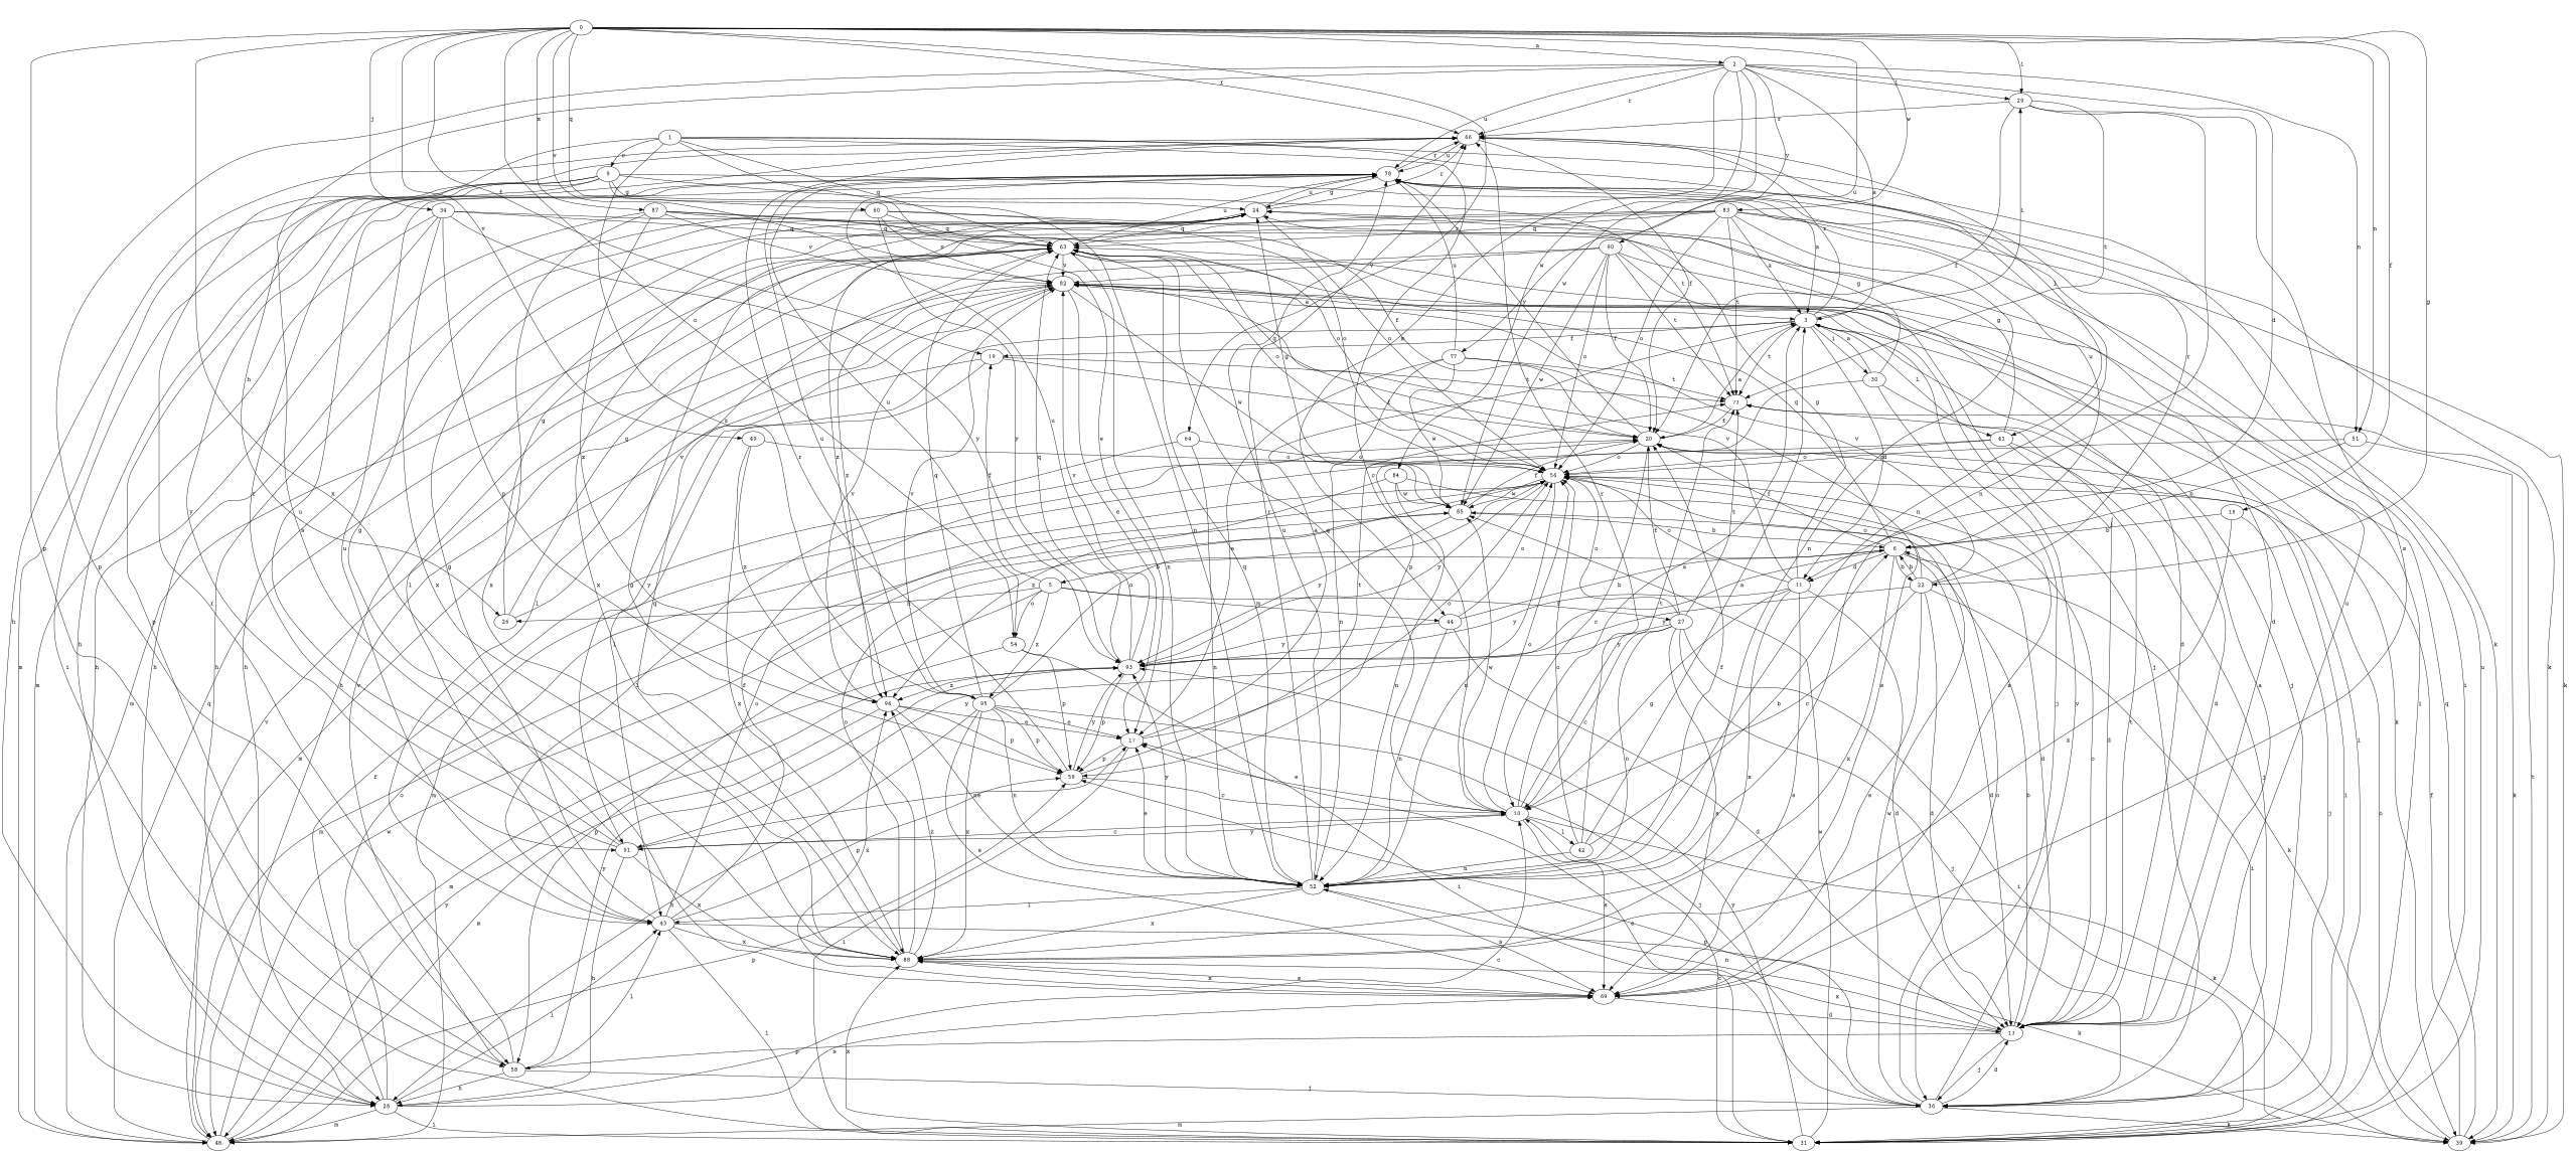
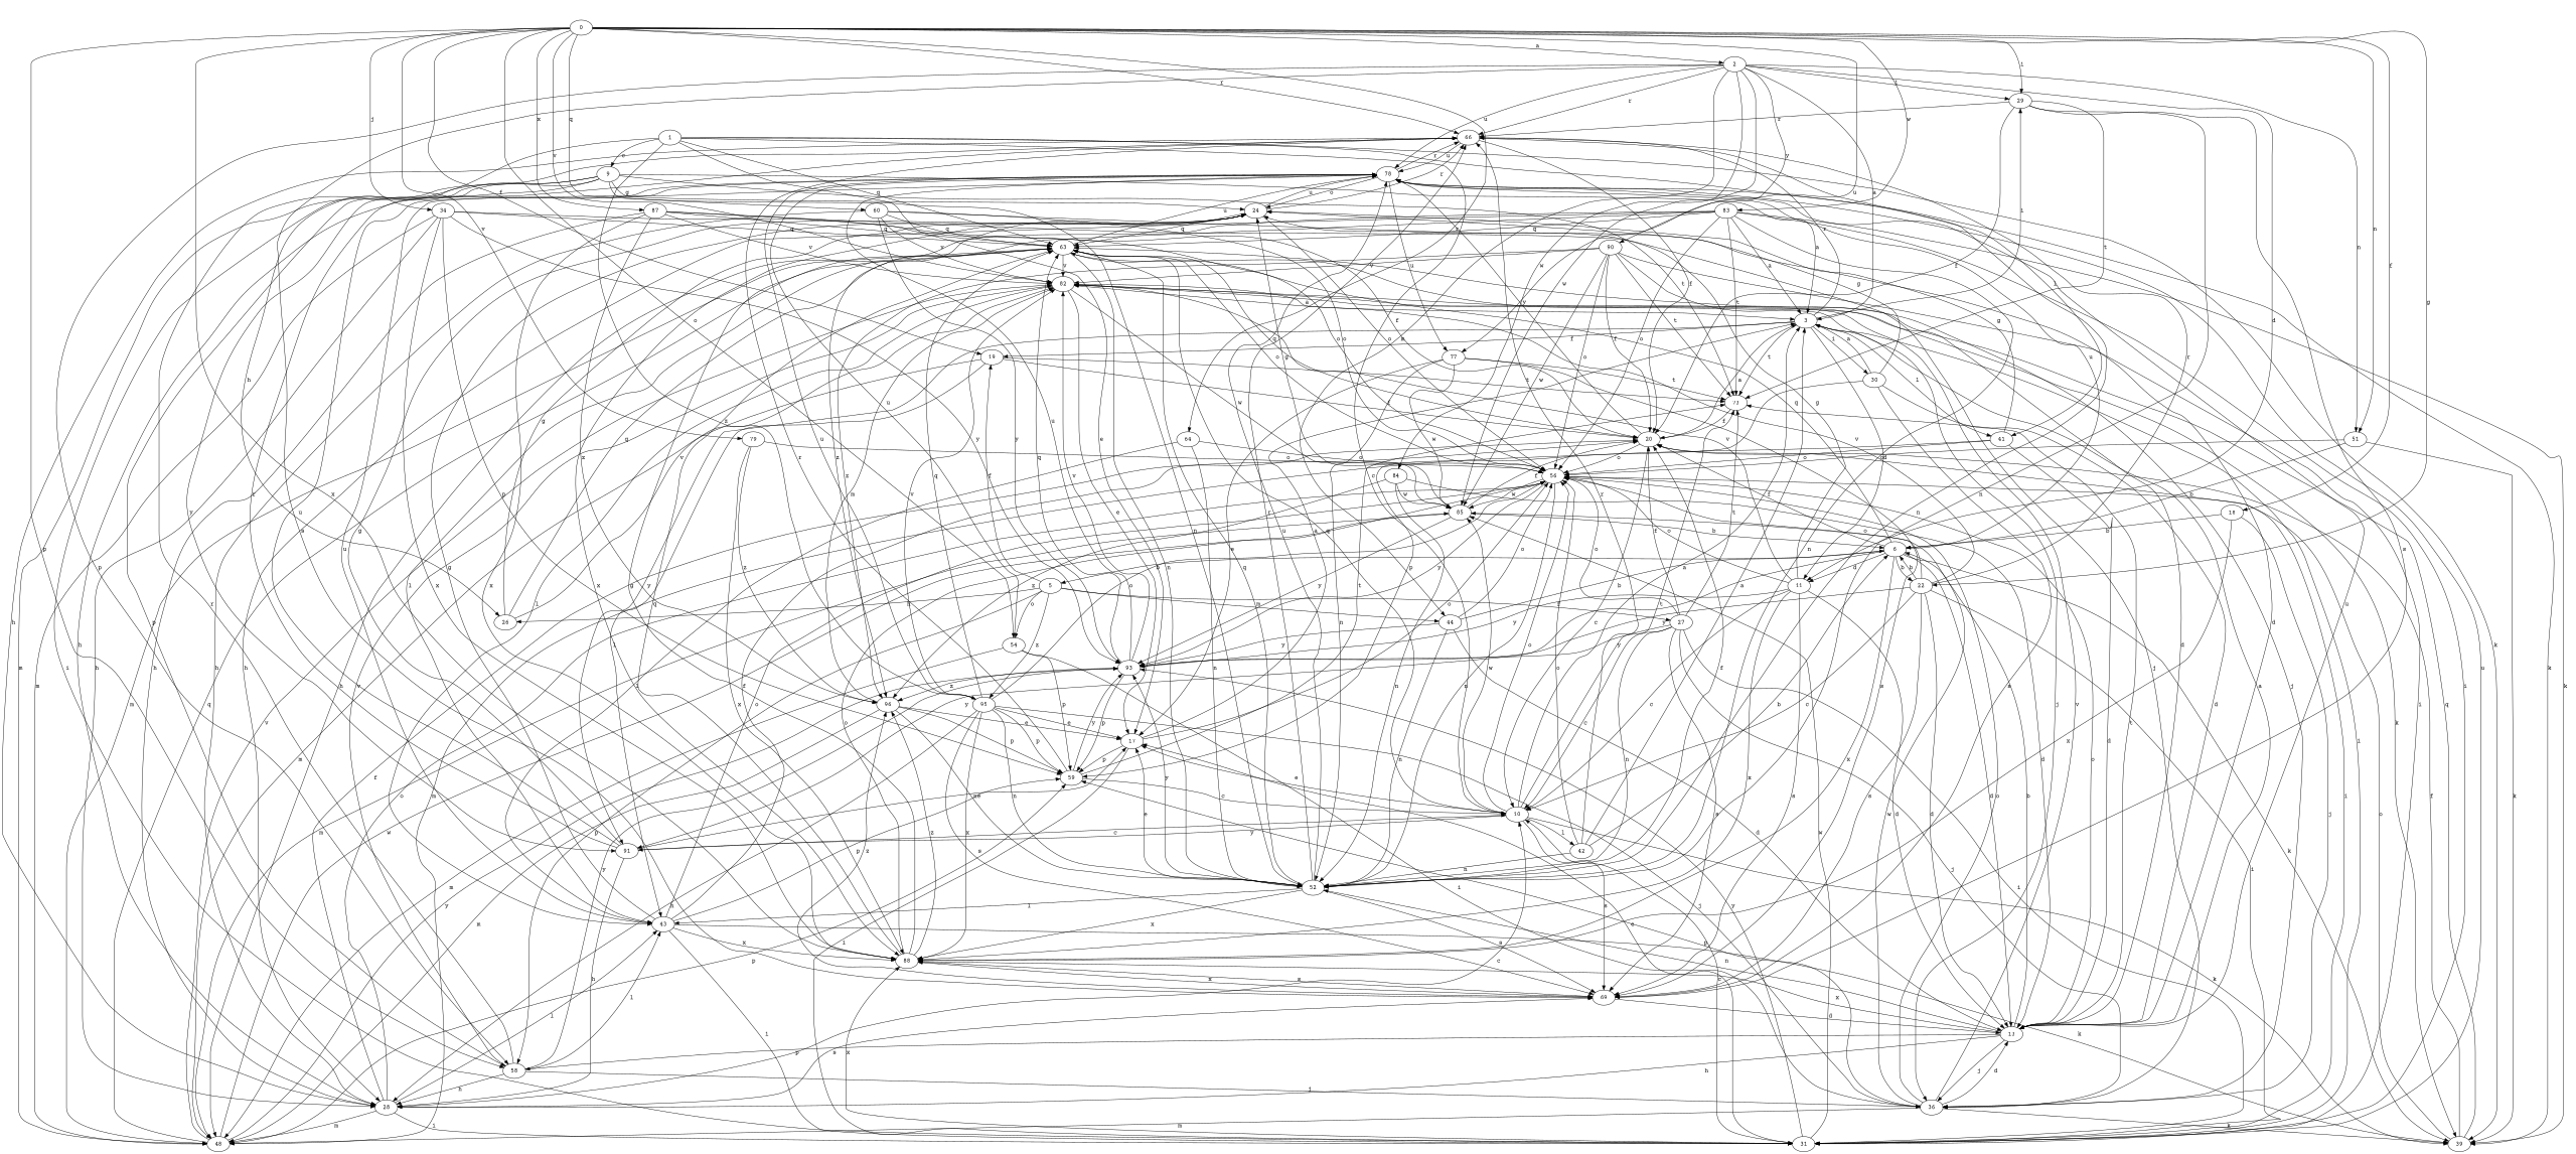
  strict digraph {
    fontname="Courier Prime"
    node [fontname="Courier Prime"]
    edge [fontname="Courier Prime"]
    0
    2
    18
    19
    22
    29
    34
    51
    54
    58
    60
    64
    66
    77
-   79 [label=49]
+   79
    82
    83
    87
    88
    3
    11
    44
    69
    78
    84
    85
    90
    6
    36
    73
    20
    48
    43
    10
    31
    13
    n37 [label=56]
    n38 [label=93]
    52
    63
    28
    59
    39
    17
    96
    24
    1
    9
    26
    n50 [label=41]
    95
    91
    42
    30
    5
    27
    0 -> 2 [label=a]
    0 -> 18 [label=f]
    0 -> 19 [label=f]
    0 -> 22 [label=g]
    0 -> 29 [label=i]
    0 -> 34 [label=j]
    0 -> 51 [label=n]
    0 -> 54 [label=o]
    0 -> 58 [label=p]
    0 -> 60 [label=q]
    0 -> 64 [label=r]
    0 -> 66 [label=r]
    0 -> 77 [label=u]
    0 -> 79 [label=v]
    0 -> 82 [label=v]
    0 -> 83 [label=w]
    0 -> 87 [label=x]
    0 -> 88 [label=x]
    2 -> 29 [label=i]
    2 -> 51 [label=n]
    2 -> 58 [label=p]
    2 -> 66 [label=r]
    2 -> 3 [label=a]
    2 -> 11 [label=d]
    2 -> 44 [label=m]
    2 -> 69 [label=s]
    2 -> 78 [label=u]
    2 -> 84 [label=w]
    2 -> 85 [label=w]
    2 -> 90 [label=y]
    18 -> 88 [label=x]
    18 -> 6 [label=b]
    18 -> 36 [label=j]
    19 -> 73 [label=t]
    19 -> 20 [label=f]
    19 -> 48 [label=m]
    19 -> 43 [label=l]
    22 -> 66 [label=r]
    22 -> 82 [label=v]
    22 -> 69 [label=s]
    22 -> 6 [label=b]
    22 -> 10 [label=c]
    22 -> 31 [label=i]
    22 -> 13 [label=d]
    22 -> n37 [label=o]
    22 -> n38 [label=y]
    29 -> 66 [label=r]
    29 -> 69 [label=s]
    29 -> 73 [label=t]
    29 -> 20 [label=f]
    29 -> 52 [label=n]
    34 -> 88 [label=x]
    34 -> 20 [label=f]
    34 -> 48 [label=m]
    34 -> n38 [label=y]
    34 -> 63 [label=q]
    34 -> 28 [label=h]
    34 -> 59 [label=p]
    51 -> 6 [label=b]
    51 -> n37 [label=o]
    51 -> 39 [label=k]
    54 -> 78 [label=u]
    54 -> 48 [label=m]
    54 -> 31 [label=i]
    54 -> 59 [label=p]
    58 -> 66 [label=r]
    58 -> 82 [label=v]
    58 -> 36 [label=j]
    58 -> 43 [label=l]
    58 -> n38 [label=y]
    58 -> 28 [label=h]
    60 -> 82 [label=v]
    60 -> 13 [label=d]
    60 -> n37 [label=o]
    60 -> n38 [label=y]
    60 -> 63 [label=q]
    60 -> 28 [label=h]
    64 -> 43 [label=l]
    64 -> n37 [label=o]
    64 -> 52 [label=n]
    66 -> 78 [label=u]
    66 -> 20 [label=f]
    66 -> 52 [label=n]
    66 -> 28 [label=h]
    77 -> 69 [label=s]
-   77 -> 78 [label=u]
+   78 -> 77 [label=u]
    77 -> 85 [label=w]
    77 -> 73 [label=t]
    77 -> 52 [label=n]
    77 -> 17 [label=e]
    79 -> 88 [label=x]
    79 -> n37 [label=o]
    79 -> 96 [label=z]
    82 -> 3 [label=a]
    82 -> 85 [label=w]
    82 -> 36 [label=j]
    82 -> 43 [label=l]
    82 -> 39 [label=k]
    82 -> 17 [label=e]
    83 -> 3 [label=a]
    83 -> 73 [label=t]
    83 -> 48 [label=h]
    83 -> 31 [label=i]
    83 -> n37 [label=o]
    83 -> 52 [label=n]
    83 -> 63 [label=q]
    83 -> 28 [label=h]
    83 -> 39 [label=k]
    83 -> 96 [label=z]
    87 -> 82 [label=v]
    87 -> 88 [label=x]
    87 -> 36 [label=j]
    87 -> n37 [label=o]
    87 -> 63 [label=q]
    87 -> 28 [label=h]
    87 -> 96 [label=z]
    88 -> 69 [label=s]
    88 -> n37 [label=o]
    88 -> 63 [label=q]
    88 -> 96 [label=z]
    88 -> 24 [label=g]
    3 -> 19 [label=f]
    3 -> 29 [label=i]
    3 -> 66 [label=r]
    3 -> 11 [label=d]
    3 -> 73 [label=t]
    3 -> 31 [label=i]
    3 -> n50 [label=l]
    3 -> 91 [label=y]
    3 -> 30 [label=i]
    11 -> 82 [label=v]
    11 -> 88 [label=x]
    11 -> 69 [label=s]
-   11 -> 10 [label=g]
+   11 -> 10 [label=c]
    11 -> 13 [label=d]
    11 -> n37 [label=o]
    11 -> n38 [label=y]
    11 -> 24 [label=g]
    44 -> 6 [label=b]
    44 -> 13 [label=d]
    44 -> n37 [label=o]
    44 -> n38 [label=y]
    44 -> 52 [label=n]
    69 -> 88 [label=x]
    69 -> 13 [label=d]
    69 -> 96 [label=z]
    78 -> 66 [label=r]
    78 -> 28 [label=h]
    78 -> 39 [label=k]
-   78 -> 24 [label=g]
+   78 -> 24 [label=o]
    84 -> 85 [label=w]
    84 -> 13 [label=d]
    84 -> 52 [label=n]
    84 -> 96 [label=z]
    85 -> 6 [label=b]
    85 -> 20 [label=f]
    85 -> 48 [label=m]
    85 -> n38 [label=y]
    85 -> 24 [label=g]
    90 -> 82 [label=v]
    90 -> 85 [label=w]
    90 -> 36 [label=j]
    90 -> 73 [label=t]
    90 -> 20 [label=f]
    90 -> 31 [label=i]
    90 -> n37 [label=o]
    90 -> 96 [label=z]
    6 -> 22 [label=b]
    6 -> 88 [label=x]
    6 -> 11 [label=d]
    6 -> 78 [label=u]
    6 -> 20 [label=f]
    6 -> 13 [label=d]
    6 -> 63 [label=q]
    6 -> 39 [label=k]
    6 -> 91 [label=y]
    6 -> 5 [label=b]
    36 -> 82 [label=v]
    36 -> 85 [label=w]
    36 -> 48 [label=m]
    36 -> 13 [label=d]
    36 -> n37 [label=o]
    36 -> 59 [label=p]
    36 -> 39 [label=k]
    36 -> 17 [label=e]
    73 -> 20 [label=f]
    20 -> 3 [label=a]
    20 -> 78 [label=y]
    20 -> 10 [label=c]
    20 -> 31 [label=i]
    20 -> n37 [label=o]
    20 -> 63 [label=q]
    48 -> 82 [label=v]
    48 -> 85 [label=w]
    48 -> n38 [label=y]
    48 -> 63 [label=q]
    48 -> 59 [label=p]
    43 -> 88 [label=x]
    43 -> 78 [label=u]
    43 -> 20 [label=f]
    43 -> 31 [label=i]
    43 -> n37 [label=o]
    43 -> 59 [label=p]
    43 -> 39 [label=k]
    43 -> 24 [label=g]
    10 -> 3 [label=a]
    10 -> 69 [label=s]
    10 -> 85 [label=w]
    10 -> 73 [label=t]
    10 -> n37 [label=o]
    10 -> 63 [label=q]
    10 -> 39 [label=k]
    10 -> 17 [label=e]
    10 -> 91 [label=y]
    10 -> 42 [label=l]
    31 -> 88 [label=x]
    31 -> 78 [label=u]
    31 -> 85 [label=w]
    31 -> 10 [label=c]
    31 -> n38 [label=y]
    13 -> 58 [label=p]
    13 -> 88 [label=x]
    13 -> 3 [label=a]
    13 -> 78 [label=u]
    13 -> 6 [label=b]
    13 -> 36 [label=j]
    13 -> 73 [label=t]
    13 -> n37 [label=o]
    13 -> 52 [label=n]
+   13 -> 28 [label=h]
    n37 -> 85 [label=w]
    n37 -> n38 [label=y]
    n37 -> 52 [label=n]
    n38 -> 82 [label=v]
    n38 -> 78 [label=u]
    n38 -> 63 [label=q]
    n38 -> 59 [label=p]
    n38 -> 96 [label=z]
    52 -> 66 [label=r]
    52 -> 88 [label=x]
    52 -> 69 [label=s]
    52 -> 78 [label=u]
    52 -> 20 [label=f]
    52 -> 43 [label=l]
    52 -> n38 [label=y]
    52 -> 63 [label=q]
    52 -> 17 [label=e]
    63 -> 82 [label=v]
    63 -> 78 [label=u]
    63 -> 48 [label=m]
    63 -> 43 [label=l]
    63 -> 13 [label=d]
    63 -> n37 [label=o]
    63 -> 52 [label=n]
    28 -> 69 [label=s]
    28 -> 20 [label=f]
    28 -> 48 [label=m]
    28 -> 43 [label=l]
    28 -> 10 [label=c]
    28 -> 31 [label=i]
    28 -> n37 [label=o]
    59 -> 66 [label=r]
    59 -> 73 [label=t]
    59 -> 10 [label=c]
    59 -> n38 [label=y]
-   39 -> 73 [label=t]
    39 -> 20 [label=f]
    39 -> n37 [label=o]
    39 -> 63 [label=q]
    17 -> 3 [label=a]
    17 -> 31 [label=i]
    17 -> n37 [label=o]
    17 -> 59 [label=p]
-   96 -> 82 [label=v]
+   96 -> 82 [label=m]
    96 -> 48 [label=m]
    96 -> 52 [label=n]
    96 -> 59 [label=p]
    96 -> 17 [label=e]
    24 -> 66 [label=r]
    24 -> 88 [label=x]
    24 -> 78 [label=u]
    24 -> n37 [label=o]
    24 -> 63 [label=q]
    1 -> 10 [label=c]
    1 -> 63 [label=q]
    1 -> 39 [label=k]
    1 -> 17 [label=e]
    1 -> 9 [label=c]
    1 -> 26 [label=h]
    1 -> n50 [label=l]
    1 -> 95 [label=z]
    9 -> 58 [label=p]
    9 -> 3 [label=a]
    9 -> 73 [label=t]
    9 -> 48 [label=m]
    9 -> 31 [label=i]
    9 -> 52 [label=n]
    9 -> 24 [label=g]
    9 -> 91 [label=y]
    26 -> 82 [label=v]
    26 -> 63 [label=q]
    26 -> 24 [label=g]
-   n50 -> 36 [label=j]
    n50 -> 48 [label=m]
    n50 -> 13 [label=d]
    n50 -> n37 [label=o]
    n50 -> 24 [label=g]
    95 -> 82 [label=v]
    95 -> 88 [label=x]
    95 -> 69 [label=s]
    95 -> 78 [label=u]
    95 -> 36 [label=j]
    95 -> n37 [label=o]
    95 -> 52 [label=n]
    95 -> 63 [label=q]
    95 -> 28 [label=h]
    95 -> 59 [label=p]
    95 -> 17 [label=e]
    91 -> 66 [label=r]
-   91 -> 88 [label=x]
    91 -> 78 [label=u]
    91 -> 10 [label=c]
    91 -> 28 [label=h]
    91 -> 17 [label=e]
    91 -> 24 [label=g]
    42 -> 66 [label=r]
    42 -> 3 [label=a]
    42 -> 6 [label=b]
    42 -> n37 [label=o]
    42 -> 52 [label=n]
    30 -> 3 [label=a]
    30 -> 69 [label=s]
    30 -> 13 [label=d]
    30 -> 59 [label=p]
    30 -> 24 [label=g]
    5 -> 19 [label=f]
    5 -> 54 [label=o]
    5 -> 58 [label=p]
    5 -> 44 [label=m]
    5 -> 26 [label=h]
    5 -> 95 [label=z]
    5 -> 27 [label=f]
    27 -> 69 [label=s]
    27 -> 36 [label=j]
    27 -> 73 [label=t]
    27 -> 20 [label=f]
    27 -> 10 [label=c]
    27 -> 31 [label=i]
    27 -> n37 [label=o]
    27 -> n38 [label=y]
    27 -> 52 [label=n]
  }
